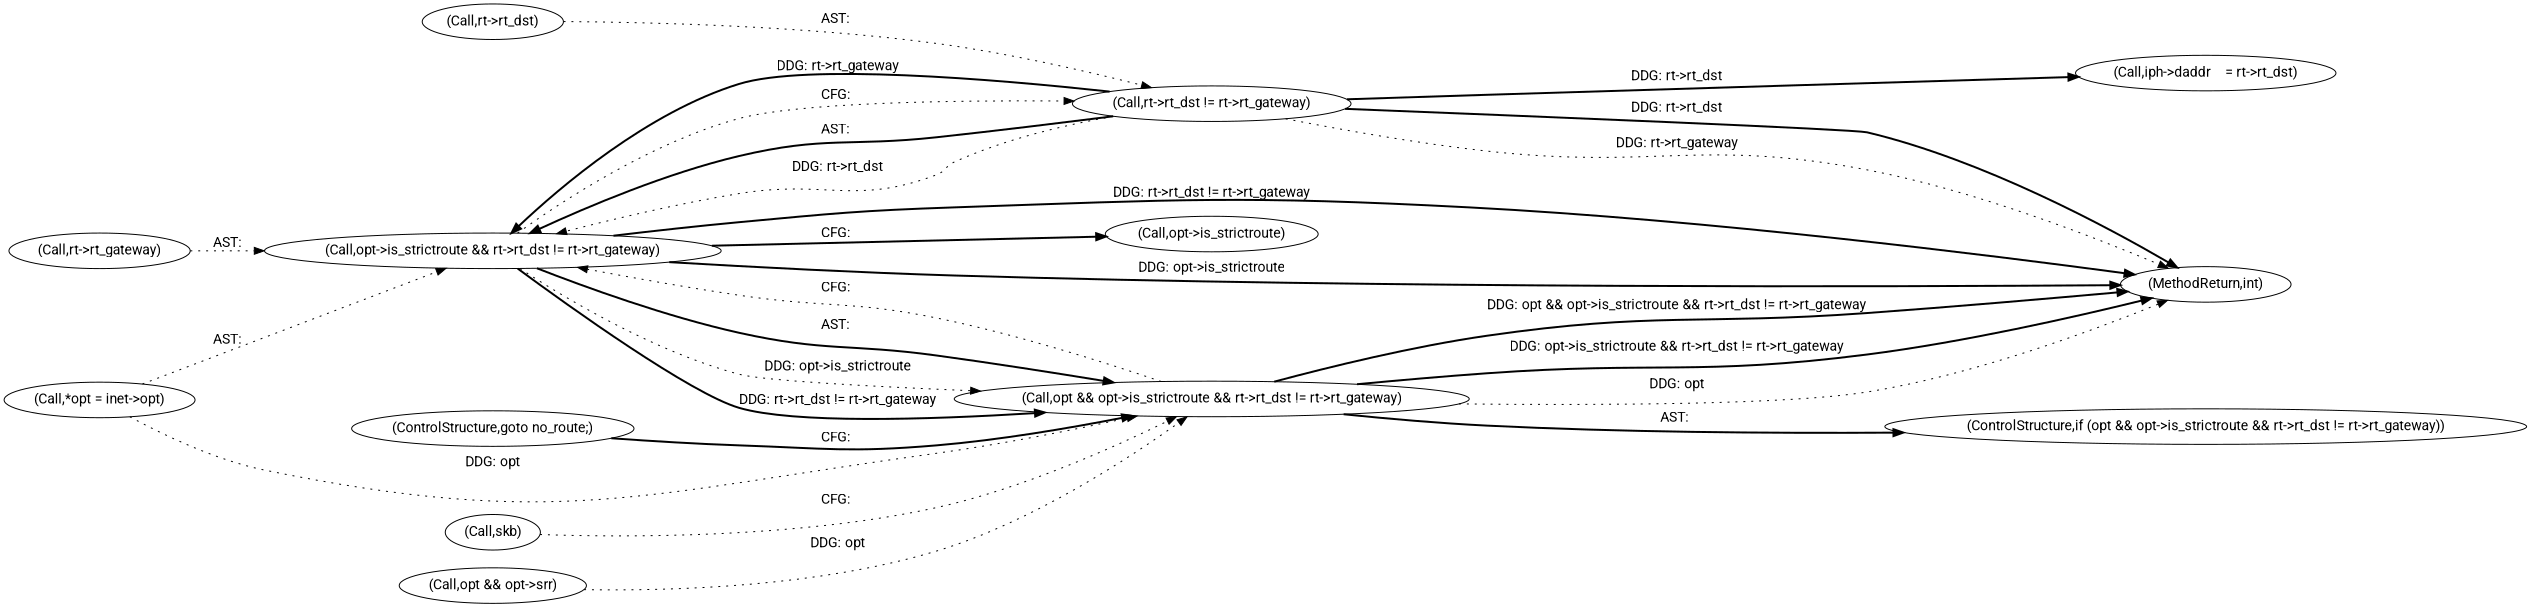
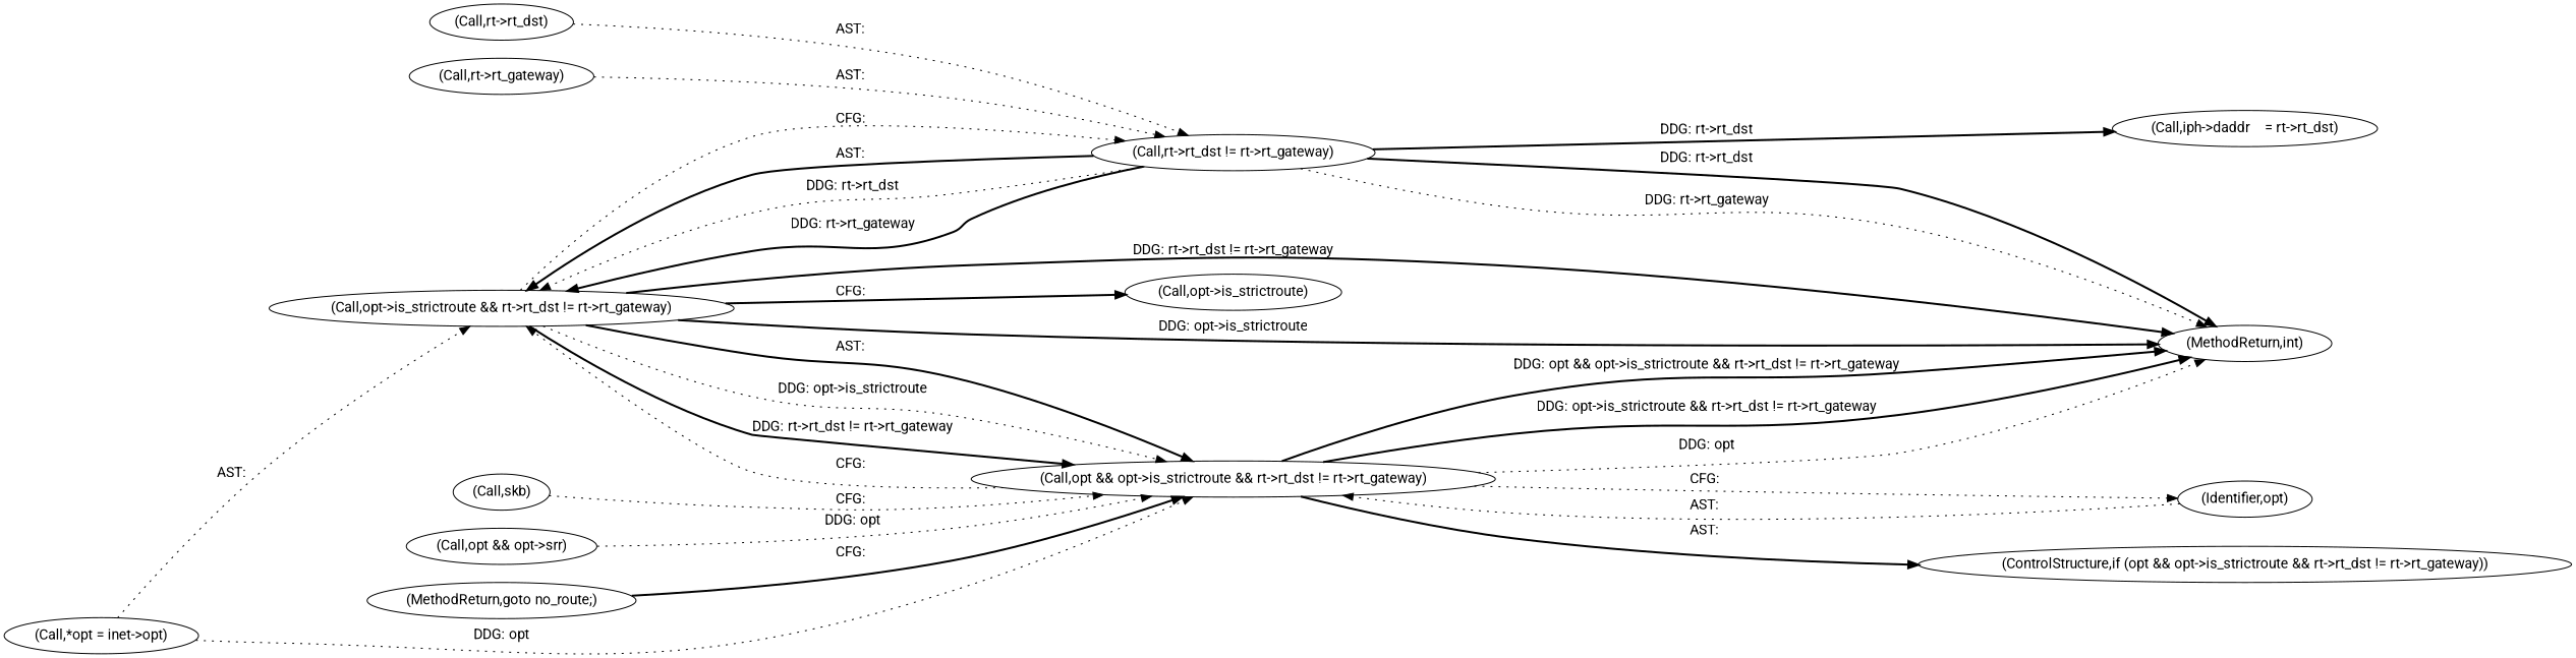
  digraph {
    fontname=Roboto
    rankdir=LR
    node [fontname=Roboto]
    edge [fontname=Roboto style=dotted]
    n1 [label="(Call,opt->is_strictroute && rt->rt_dst != rt->rt_gateway)"]
    n2 [label="(Call,rt->rt_dst != rt->rt_gateway)"]
    n3 [label="(Call,opt && opt->is_strictroute && rt->rt_dst != rt->rt_gateway)"]
    n4 [label="(MethodReturn,int)"]
    n5 [label="(Call,opt->is_strictroute)"]
    n6 [label="(Call,iph->daddr    = rt->rt_dst)"]
+   n7 [label="(Identifier,opt)"]
    n8 [label="(ControlStructure,if (opt && opt->is_strictroute && rt->rt_dst != rt->rt_gateway))"]
    n9 [label="(Call,rt->rt_gateway)"]
    n10 [label="(Call,rt->rt_dst)"]
-   n11 [label="(ControlStructure,goto no_route;)"]
+   n11 [label="(MethodReturn,goto no_route;)"]
    n12 [label="(Call,*opt = inet->opt)"]
    n13 [label="(Call,skb)"]
    n14 [label="(Call,opt && opt->srr)"]
    n1 -> n2 [label="CFG: "]
    n1 -> n3 [label="AST: " style=bold]
    n1 -> n3 [label="DDG: opt->is_strictroute"]
    n1 -> n3 [label="DDG: rt->rt_dst != rt->rt_gateway" style=bold]
    n1 -> n4 [label="DDG: rt->rt_dst != rt->rt_gateway" style=bold]
    n1 -> n4 [label="DDG: opt->is_strictroute" style=bold]
    n1 -> n5 [label="CFG: " style=bold]
    n2 -> n1 [label="AST: " style=bold]
    n2 -> n1 [label="DDG: rt->rt_dst"]
    n2 -> n1 [label="DDG: rt->rt_gateway" style=bold]
    n2 -> n4 [label="DDG: rt->rt_dst" style=bold]
    n2 -> n4 [label="DDG: rt->rt_gateway"]
    n2 -> n6 [label="DDG: rt->rt_dst" style=bold]
    n3 -> n1 [label="CFG: "]
    n3 -> n4 [label="DDG: opt && opt->is_strictroute && rt->rt_dst != rt->rt_gateway" style=bold]
    n3 -> n4 [label="DDG: opt->is_strictroute && rt->rt_dst != rt->rt_gateway" style=bold]
    n3 -> n4 [label="DDG: opt"]
+   n3 -> n7 [label="CFG: "]
    n3 -> n8 [label="AST: " style=bold]
-   n9 -> n1 [label="AST: "]
+   n7 -> n3 [label="AST: "]
+   n9 -> n2 [label="AST: "]
    n10 -> n2 [label="AST: "]
    n11 -> n3 [label="CFG: " style=bold]
    n12 -> n1 [label="AST: "]
    n12 -> n3 [label="DDG: opt"]
    n13 -> n3 [label="CFG: "]
    n14 -> n3 [label="DDG: opt"]
  }
